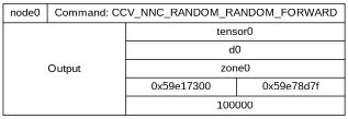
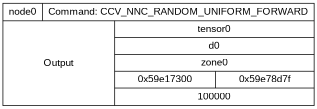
  digraph {
    compound=true
    rankdir=LR
    fontname="Liberation Sans"
-   n1 [label="{node0|Command: CCV_NNC_RANDOM_RANDOM_FORWARD}|{Output|{tensor0|d0|zone0|{0x59e17300|0x59e78d7f}|100000}}" shape=record fontname="Liberation Sans"]
+   n1 [label="{node0|Command: CCV_NNC_RANDOM_UNIFORM_FORWARD}|{Output|{tensor0|d0|zone0|{0x59e17300|0x59e78d7f}|100000}}" shape=record fontname="Liberation Sans"]
  }
